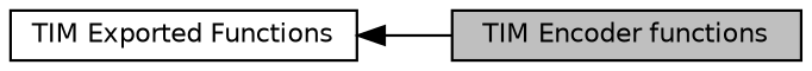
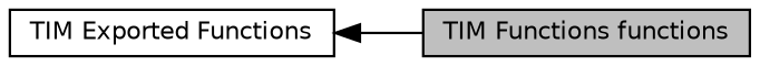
  digraph {
    rankdir=LR
    node [color=black fontname=Helvetica fontsize=10 shape=box style=filled]
    n1 [fillcolor=white height=0.2 label="TIM Exported Functions" width=0.4]
-   n2 [fillcolor=grey75 fontcolor=black height=0.2 label="TIM Encoder functions" width=0.4]
+   n2 [fillcolor=grey75 fontcolor=black height=0.2 label="TIM Functions functions" width=0.4]
    n1 -> n2 [dir=back fontname=Helvetica fontsize=10 labelfontname=Helvetica labelfontsize=10 shape=plaintext style=solid]
  }
